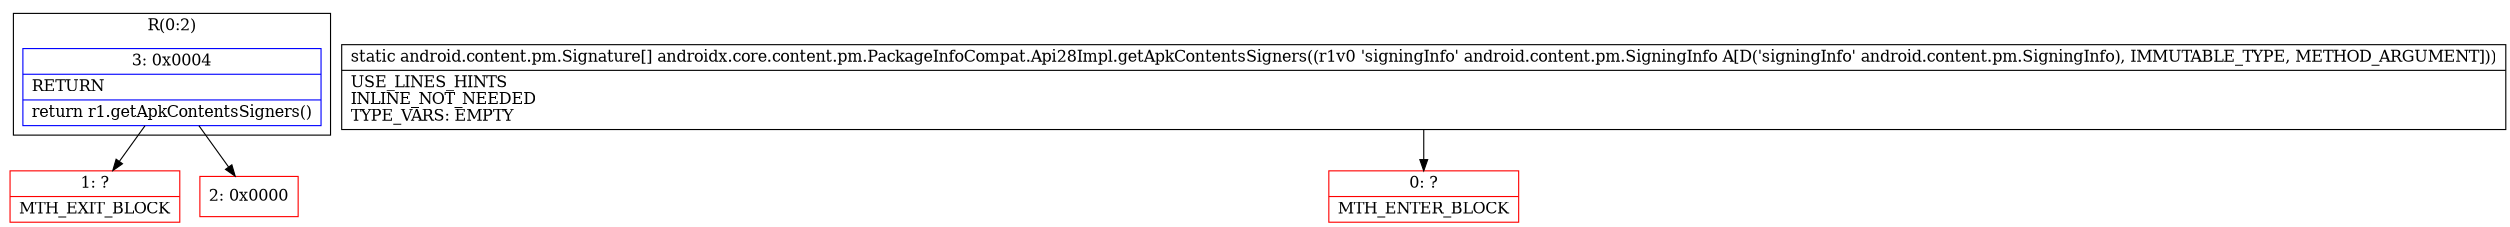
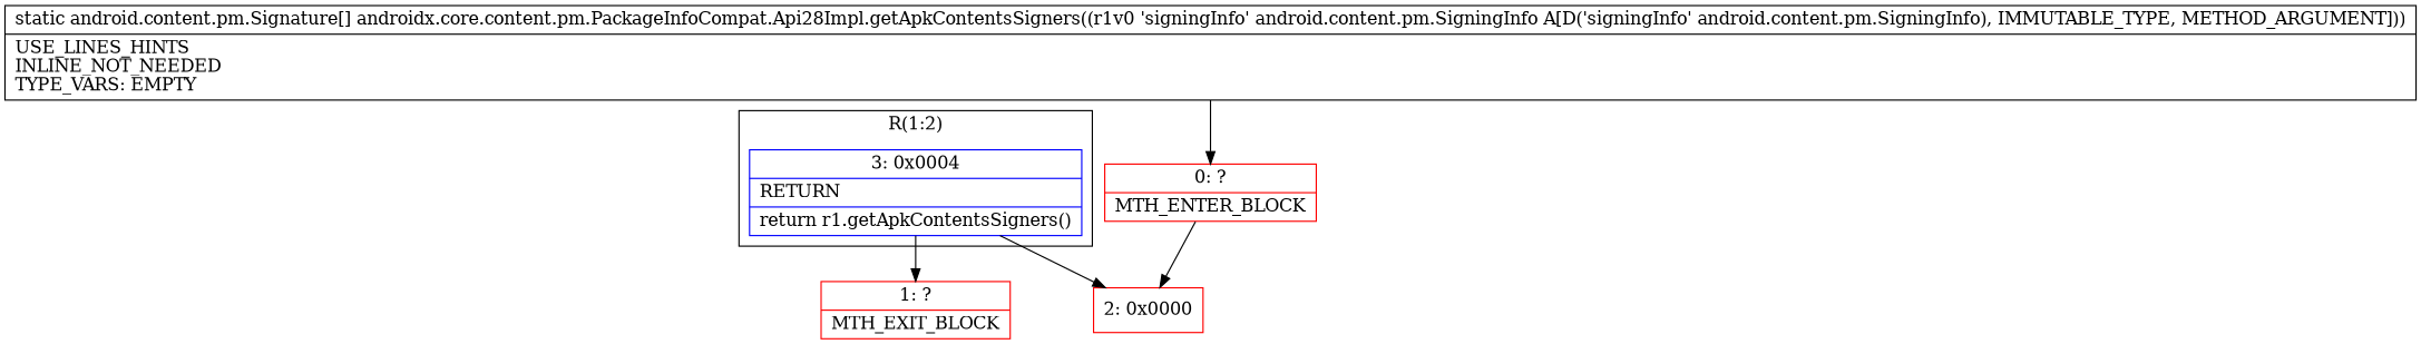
  digraph {
    node [color=red shape=record]
    n1 [color=blue label="{3\:\ 0x0004|RETURN\l|return r1.getApkContentsSigners()\l}"]
    n2 [label="{1\:\ ?|MTH_EXIT_BLOCK\l}"]
    n3 [label="{2\:\ 0x0000}"]
    n4 [label="{0\:\ ?|MTH_ENTER_BLOCK\l}"]
    n5 [label="{static android.content.pm.Signature[] androidx.core.content.pm.PackageInfoCompat.Api28Impl.getApkContentsSigners((r1v0 'signingInfo' android.content.pm.SigningInfo A[D('signingInfo' android.content.pm.SigningInfo), IMMUTABLE_TYPE, METHOD_ARGUMENT]))  | USE_LINES_HINTS\lINLINE_NOT_NEEDED\lTYPE_VARS: EMPTY\l}" color=""]
    subgraph cluster_1 {
-     label="R(0:2)"
+     label="R(1:2)"
      n1
    }
    n1 -> n2
    n1 -> n3
+   n4 -> n3
    n5 -> n4
  }
